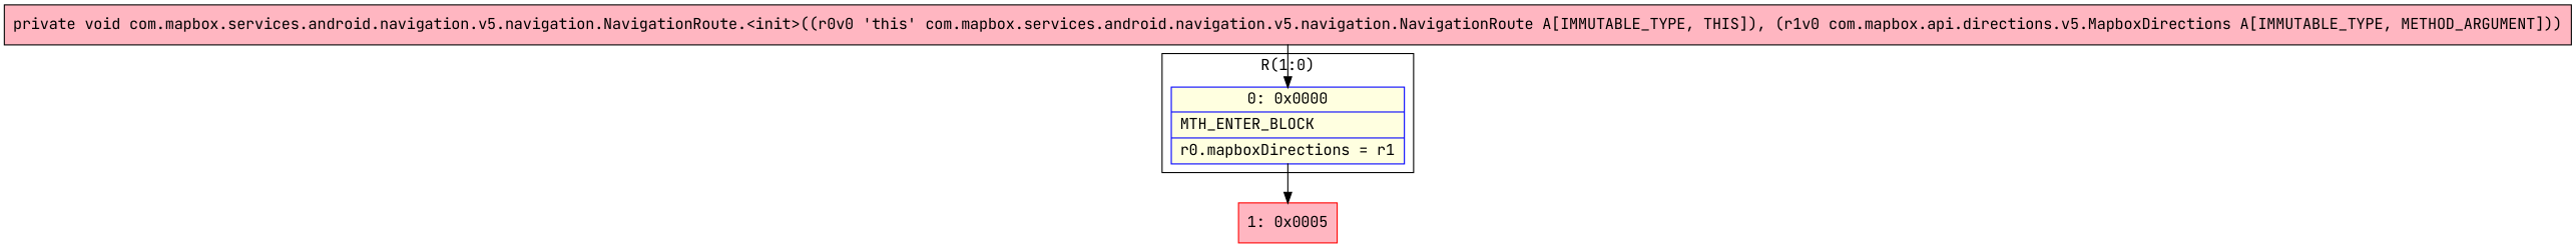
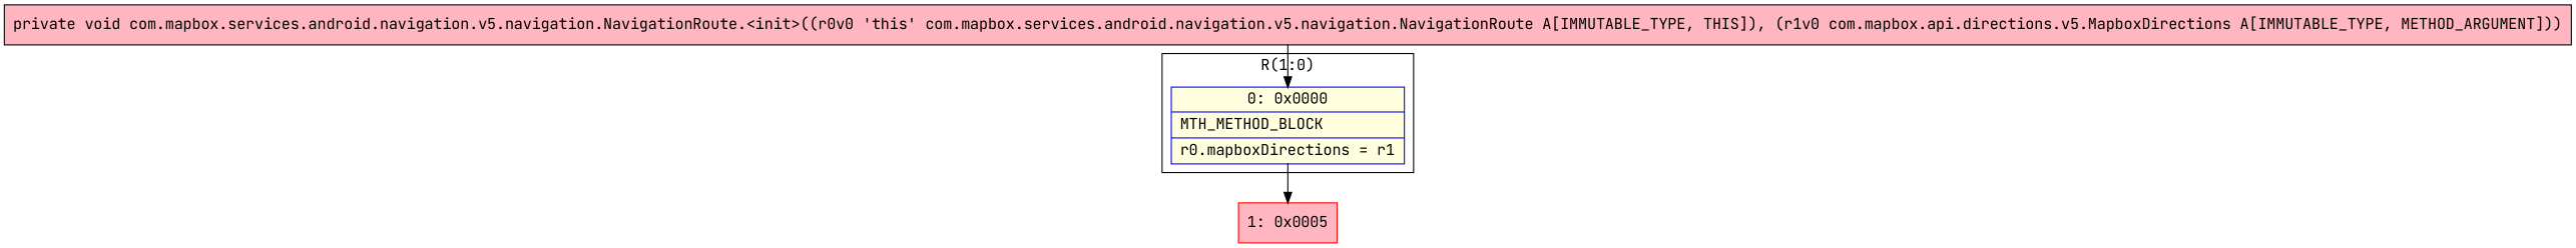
  digraph {
    fontname="JetBrains Mono"
    node [shape=record style=filled fillcolor=lightpink fontname="JetBrains Mono"]
    edge [fontname="JetBrains Mono"]
-   n1 [color=blue label="{0\:\ 0x0000|MTH_ENTER_BLOCK\l|r0.mapboxDirections = r1\l}" fillcolor=lightyellow]
+   n1 [color=blue label="{0\:\ 0x0000|MTH_METHOD_BLOCK\l|r0.mapboxDirections = r1\l}" fillcolor=lightyellow]
    n2 [color=red label="{1\:\ 0x0005}"]
    n3 [label="{private void com.mapbox.services.android.navigation.v5.navigation.NavigationRoute.\<init\>((r0v0 'this' com.mapbox.services.android.navigation.v5.navigation.NavigationRoute A[IMMUTABLE_TYPE, THIS]), (r1v0 com.mapbox.api.directions.v5.MapboxDirections A[IMMUTABLE_TYPE, METHOD_ARGUMENT])) }"]
    subgraph cluster_1 {
      label="R(1:0)"
      n1
    }
    n1 -> n2
    n3 -> n1
  }
